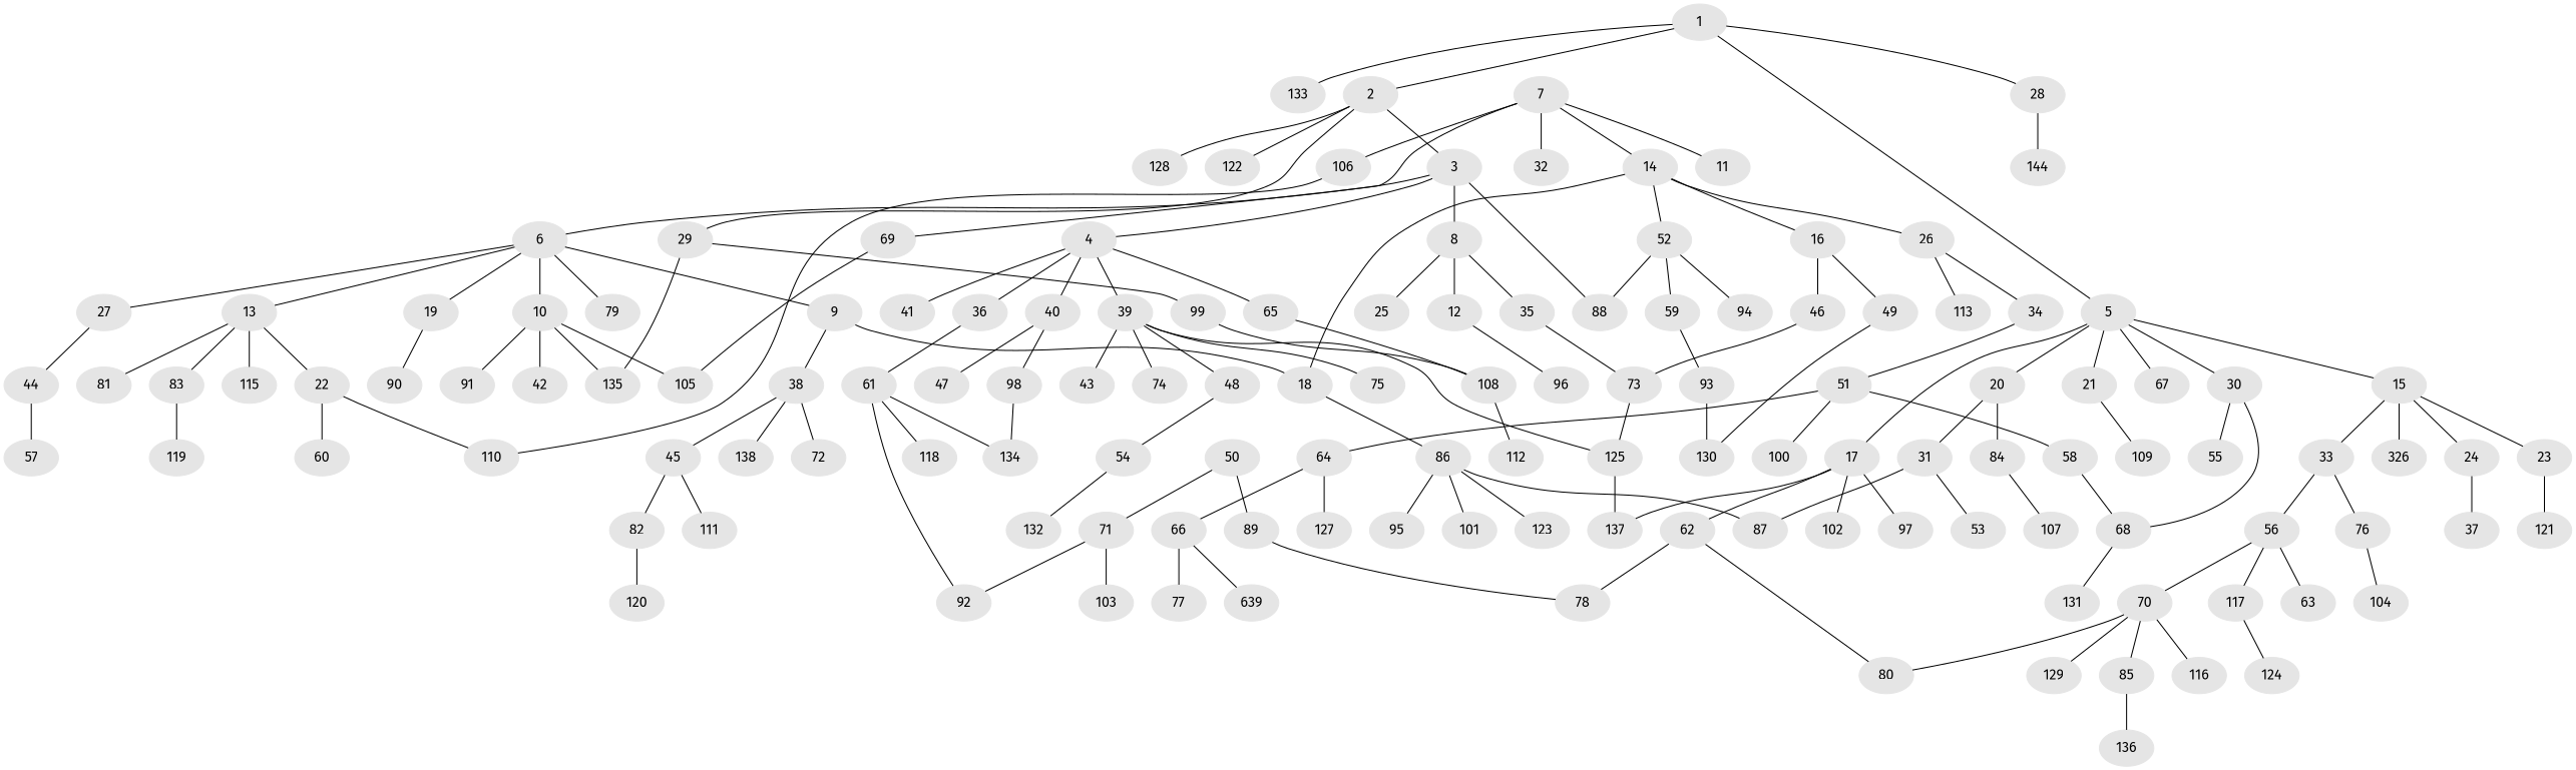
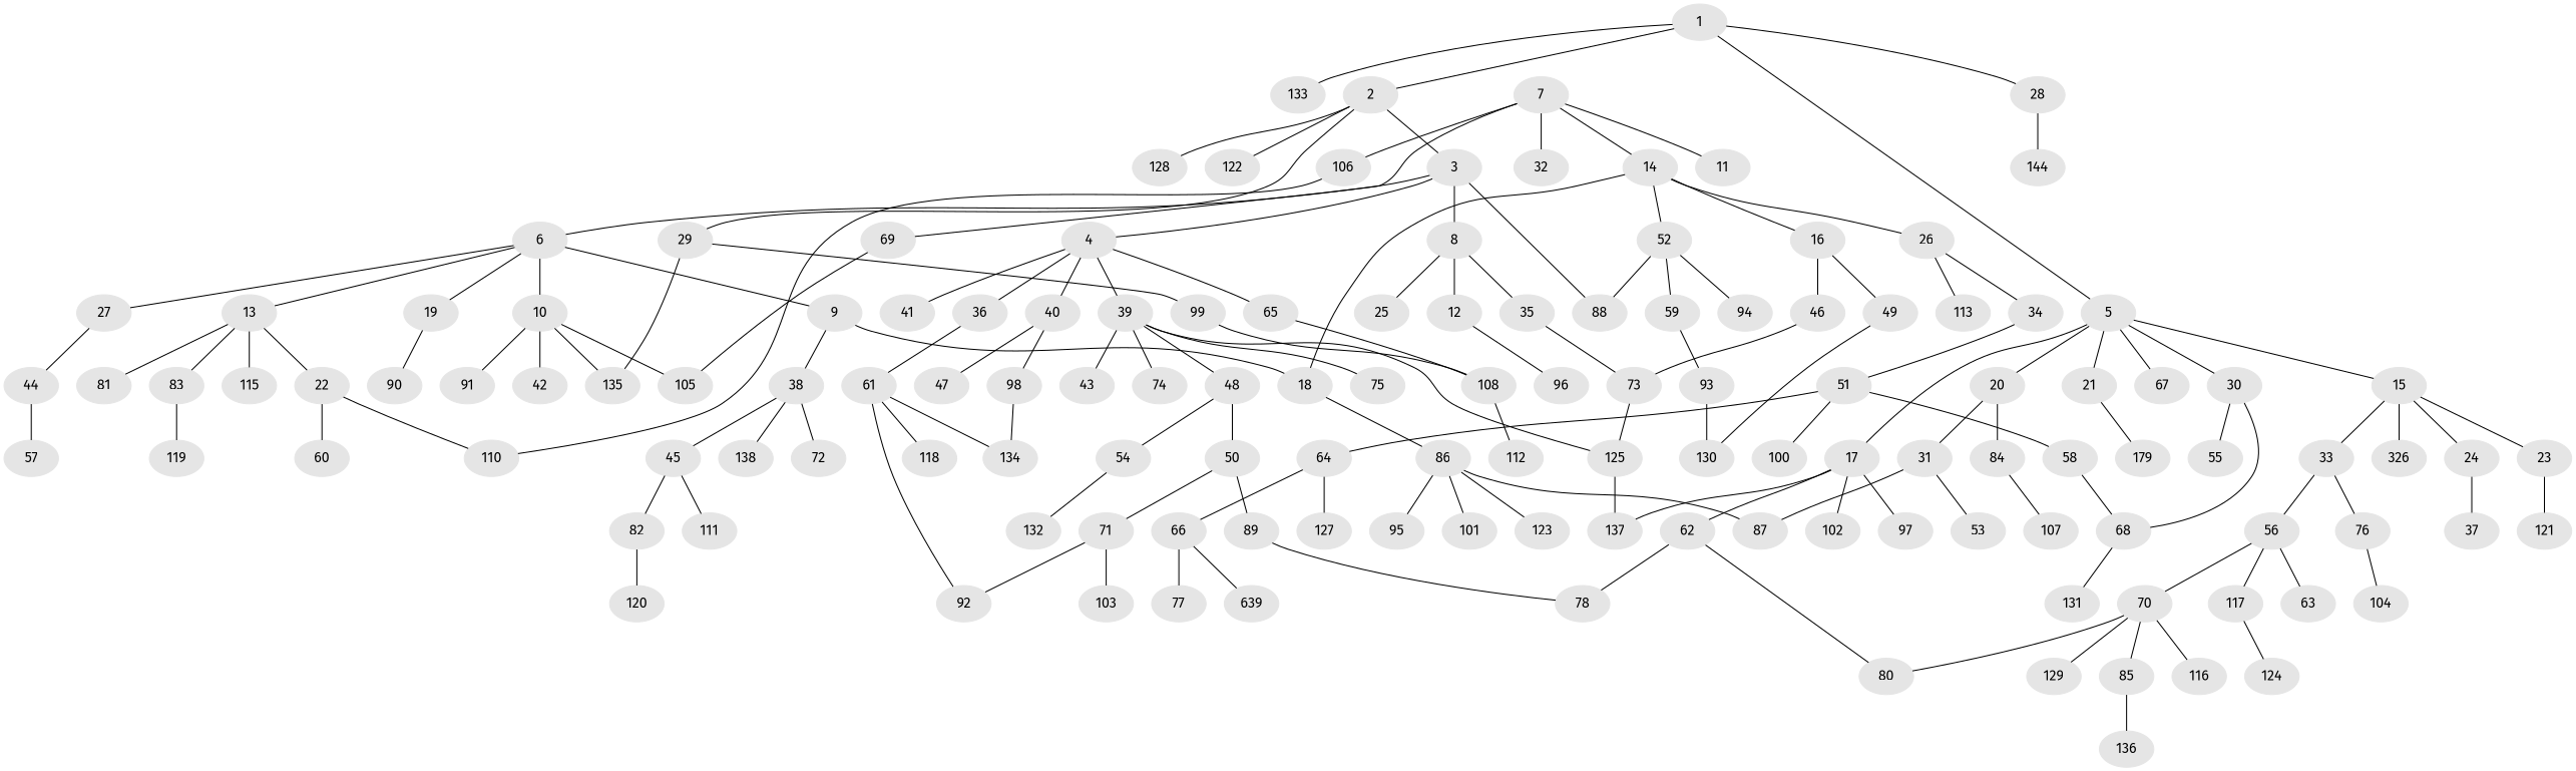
  graph {
    fontname="Fira Sans"
    node [color=gray90 fontname="Fira Sans" style=filled]
    edge [fontname="Fira Sans"]
    1
    2
    5
    28
    133
    3
    29
    122
    128
    15
    17
    20
    21
    30
    67
    n16 [label=144]
    4
    6
    8
    88
    135
    99
    36
    39
    40
    41
    65
    9
    10
    13
    19
    27
-   79
    7
    11
    14
    32
    69
    106
    12
    25
    35
    61
    43
    48
    74
    75
    125
    47
    98
    108
    23
    24
    33
    n55 [label=326]
    62
    97
    102
    137
    31
    84
-   109
+   109 [label=179]
    55
    68
    18
    38
    42
    91
    105
    22
    81
    83
    115
    90
    44
    16
    26
    52
    110
    96
    73
    86
    45
    72
    138
    60
    119
    46
    49
    34
    113
    59
    94
    121
    37
    56
    76
    51
    130
    78
    80
    87
    95
    101
    123
    53
    107
    57
    131
    63
    70
    117
    104
    58
    64
    100
    92
    118
    134
    82
    111
    50
    54
    120
    71
    89
    132
    103
    66
    127
    93
    85
    116
    129
    124
    77
    n137 [label=639]
    112
    136
    1 -- 2
    1 -- 5
    1 -- 28
    1 -- 133
    2 -- 3
    2 -- 29
    2 -- 122
    2 -- 128
    5 -- 15
    5 -- 17
    5 -- 20
    5 -- 21
    5 -- 30
    5 -- 67
    28 -- n16
    3 -- 4
    3 -- 6
    3 -- 8
    3 -- 88
    29 -- 135
    29 -- 99
    15 -- 23
    15 -- 24
    15 -- 33
    15 -- n55
    17 -- 62
    17 -- 97
    17 -- 102
    17 -- 137
    20 -- 31
    20 -- 84
    21 -- 109
    30 -- 55
    30 -- 68
    4 -- 36
    4 -- 39
    4 -- 40
    4 -- 41
    4 -- 65
    6 -- 9
    6 -- 10
    6 -- 13
    6 -- 19
    6 -- 27
-   6 -- 79
    8 -- 12
    8 -- 25
    8 -- 35
    99 -- 108
    36 -- 61
    39 -- 43
    39 -- 48
    39 -- 74
    39 -- 75
    39 -- 125
    40 -- 47
    40 -- 98
    65 -- 108
    9 -- 18
    9 -- 38
    10 -- 135
    10 -- 42
    10 -- 91
    10 -- 105
    13 -- 22
    13 -- 81
    13 -- 83
    13 -- 115
    19 -- 90
    27 -- 44
    7 -- 11
    7 -- 14
    7 -- 32
    7 -- 69
    7 -- 106
    14 -- 18
    14 -- 16
    14 -- 26
    14 -- 52
    69 -- 105
    106 -- 110
    12 -- 96
    35 -- 73
    61 -- 92
    61 -- 118
    61 -- 134
+   48 -- 50
    48 -- 54
    125 -- 137
    98 -- 134
    108 -- 112
    23 -- 121
    24 -- 37
    33 -- 56
    33 -- 76
    62 -- 78
    62 -- 80
    31 -- 87
    31 -- 53
    84 -- 107
    68 -- 131
    18 -- 86
    38 -- 45
    38 -- 72
    38 -- 138
    22 -- 110
    22 -- 60
    83 -- 119
    44 -- 57
    16 -- 46
    16 -- 49
    26 -- 34
    26 -- 113
    52 -- 88
    52 -- 59
    52 -- 94
    73 -- 125
    86 -- 87
    86 -- 95
    86 -- 101
    86 -- 123
    45 -- 82
    45 -- 111
    46 -- 73
    49 -- 130
    34 -- 51
    59 -- 93
    56 -- 63
    56 -- 70
    56 -- 117
    76 -- 104
    51 -- 58
    51 -- 64
    51 -- 100
    70 -- 80
    70 -- 85
    70 -- 116
    70 -- 129
    117 -- 124
    58 -- 68
    64 -- 66
    64 -- 127
    82 -- 120
    50 -- 71
    50 -- 89
    54 -- 132
    71 -- 92
    71 -- 103
    89 -- 78
    66 -- 77
    66 -- n137
    93 -- 130
    85 -- 136
  }
